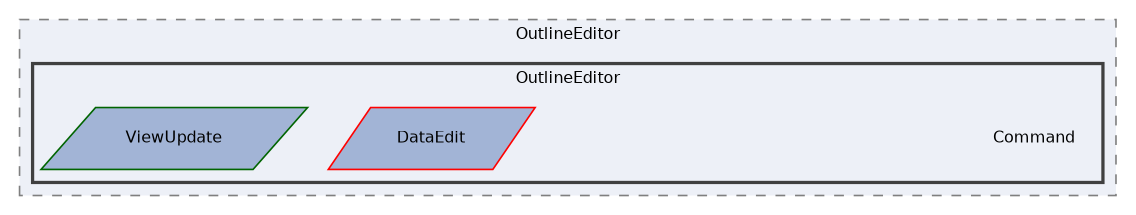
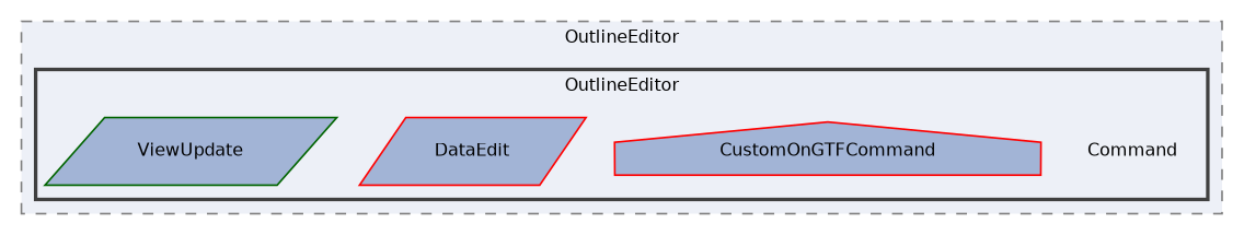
  digraph {
    compound=true
    node [fontname=Helvetica fontsize=10 shape=parallelogram color=red fillcolor="#a2b4d6" style=filled]
    n1 [height=0.2 label=Command shape=plaintext width=0.4 color=purple fillcolor="" style=""]
+   n2 [height=0.2 label=CustomOnGTFCommand shape=house width=0.4]
    n3 [height=0.2 label=DataEdit width=0.4]
    n4 [color=darkgreen height=0.2 label=ViewUpdate width=0.4]
    subgraph cluster_1 {
      bgcolor="#edf0f7"
      fontname=Helvetica
      fontsize=10
      label=OutlineEditor
      pencolor=grey50
      style="filled,dashed"
      subgraph cluster_2 {
        bgcolor="#edf0f7"
        fontname=Helvetica
        fontsize=10
        pencolor=grey25
        style="filled,bold"
        n1
+       n2
        n3
        n4
      }
    }
  }
